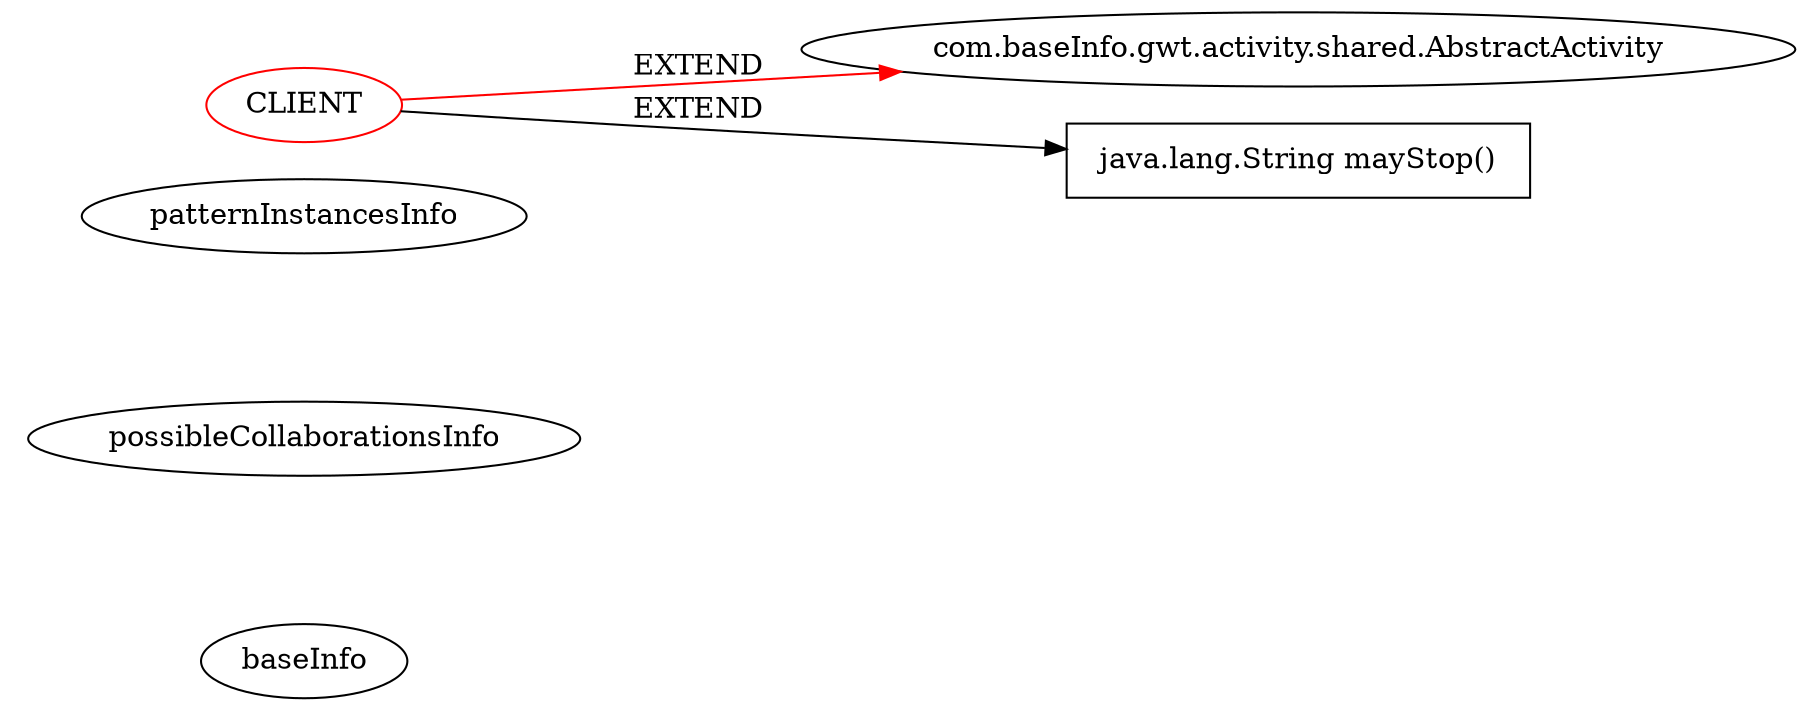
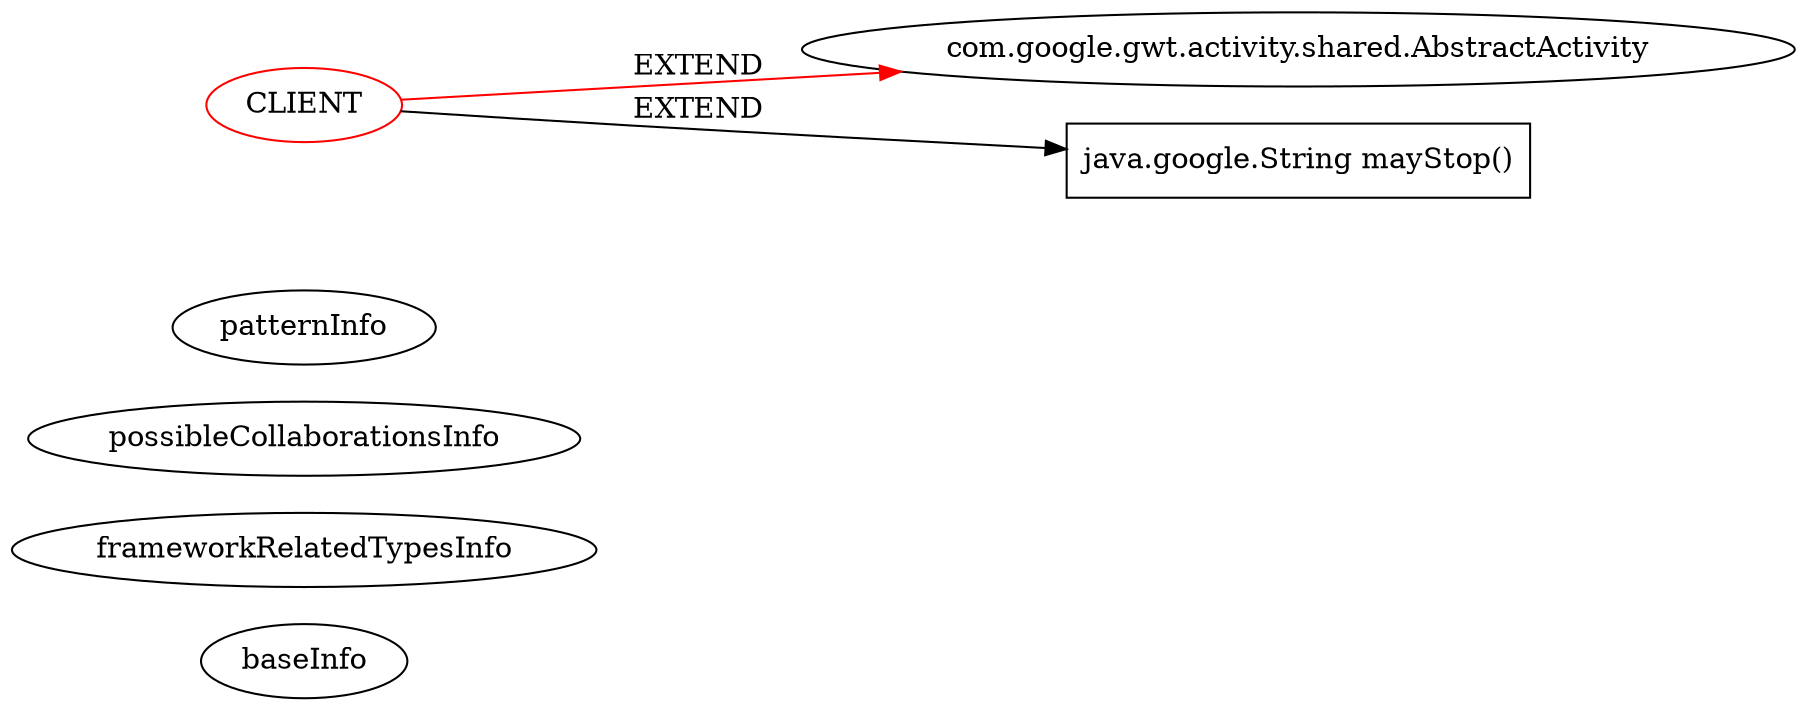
  digraph {
    rankdir=LR
    baseInfo [category=pattern graphId=962 isAnonymous=false possibleRelation=false]
+   frameworkRelatedTypesInfo [0="com.google.gwt.activity.shared.AbstractActivity"]
    possibleCollaborationsInfo
-   patternInstancesInfo [0="anozaki-GwtHelloMvpTest~/anozaki-GwtHelloMvpTest/GwtHelloMvpTest-master/src/main/java/com/hellomvp/client/activity/HelloActivity.java~HelloActivity~667" 1="bahkified-Test~/bahkified-Test/Test-master/src/main/java/com/blargh/AanP/client/activity/HomeActivity.java~HomeActivity~791"]
-   n6 [isFrameworkType=false label="com.baseInfo.gwt.activity.shared.AbstractActivity" vertexType=FRAMEWORK_CLASS_TYPE]
+   patternInfo [frequency=2.0 patternRootClient=0]
+   n6 [isFrameworkType=false label="com.google.gwt.activity.shared.AbstractActivity" vertexType=FRAMEWORK_CLASS_TYPE]
    n7 [color=red isFrameworkType=false label=CLIENT vertexType=ROOT_CLIENT_CLASS_DECLARATION]
-   n8 [isFrameworkType=false label="java.lang.String mayStop()" shape=box vertexType=OVERRIDING_METHOD_DECLARATION]
+   n8 [isFrameworkType=false label="java.google.String mayStop()" shape=box vertexType=OVERRIDING_METHOD_DECLARATION]
    n7 -> n6 [color=red label=EXTEND]
    n7 -> n8 [label=EXTEND]
  }
